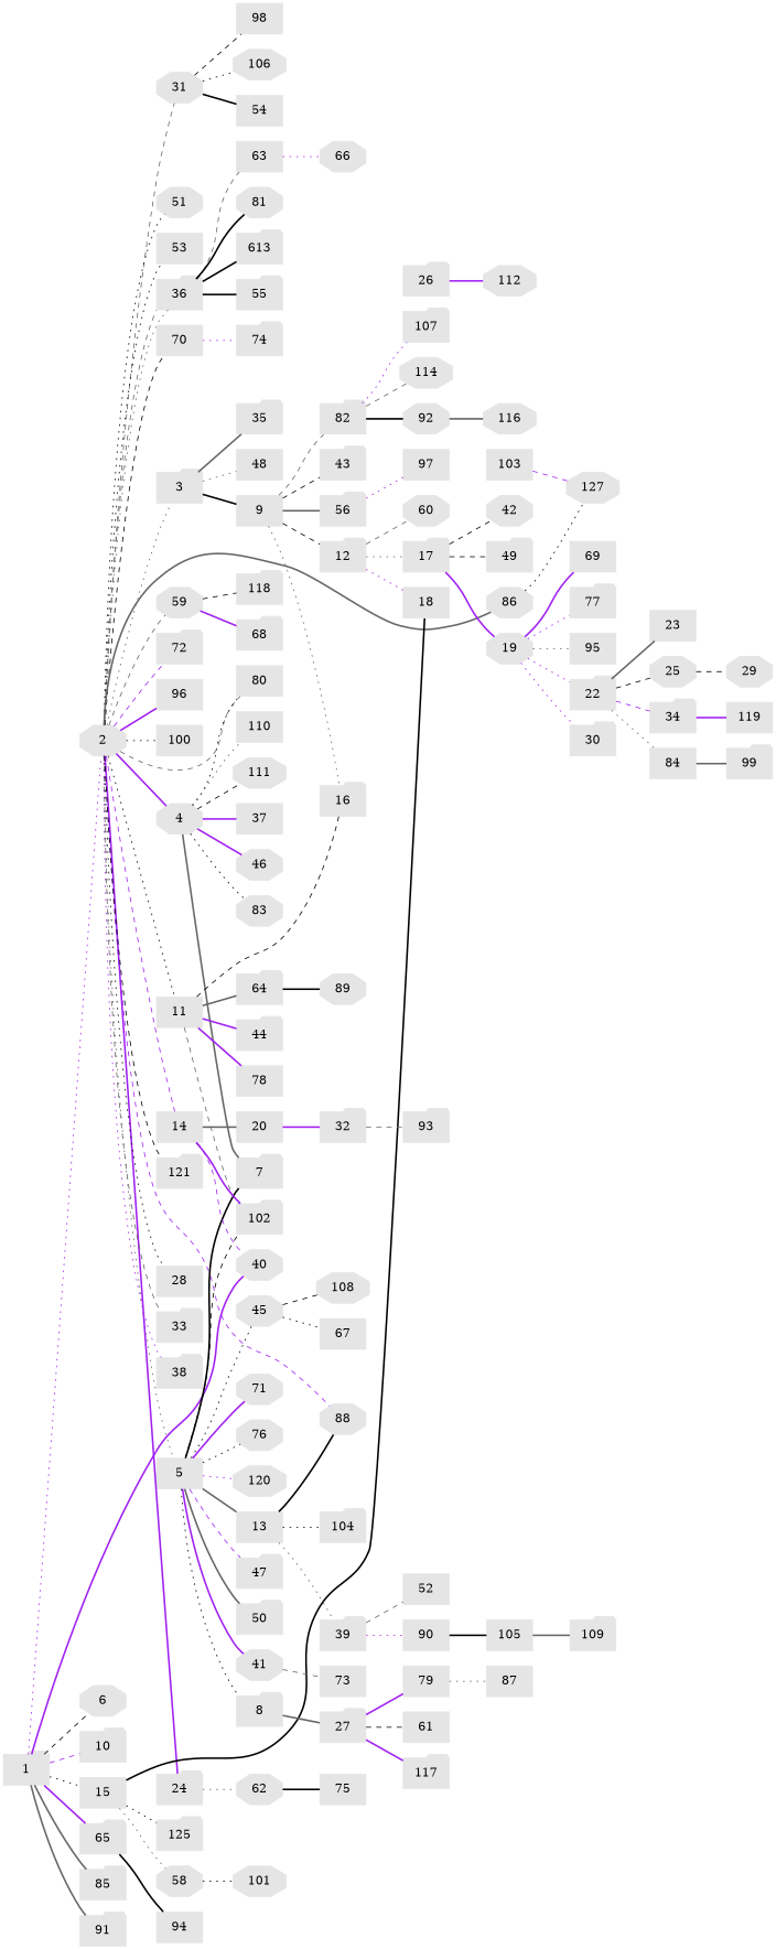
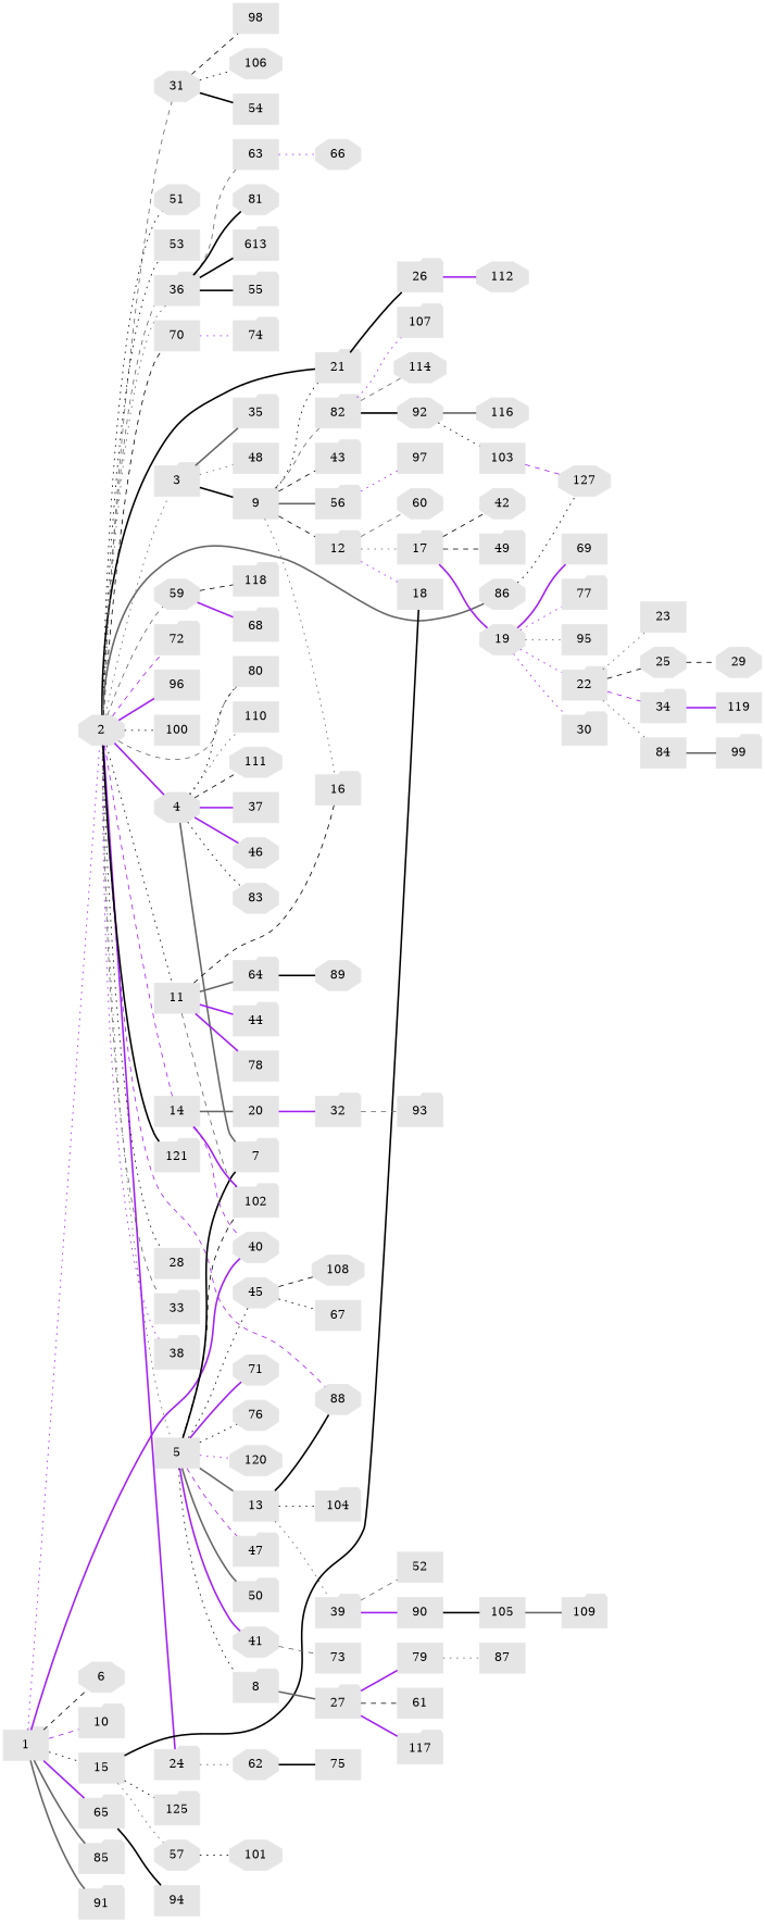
  graph {
    fontname="DejaVu Serif"
    rankdir=LR
    node [color=gray90 fontname="DejaVu Serif" shape=folder style=filled]
    edge [color=black fontname="DejaVu Serif" style=bold]
    2 [shape=octagon]
    1
    6 [shape=octagon]
    10
    15 [shape=box]
    40 [shape=octagon]
    65
    85
    91
    3
    4 [shape=octagon]
    5 [shape=box]
    11 [shape=box]
    14 [shape=box]
+   21
    24
    28 [shape=box]
    31 [shape=octagon]
    33
    36
    38
    51 [shape=octagon]
    53 [shape=box]
    59 [shape=octagon]
    70 [shape=box]
    72
    80 [shape=box]
    86 [shape=octagon]
    88 [shape=octagon]
    96 [shape=box]
    100 [shape=box]
    121
    18 [shape=box]
-   58 [shape=octagon]
+   58 [shape=octagon label=57]
    n35 [label=125]
    94 [shape=box]
    9 [shape=box]
    35
    48 [shape=box]
    7
    37 [shape=box]
    46 [shape=octagon]
    83 [shape=octagon]
    110 [shape=box]
    111 [shape=octagon]
    8
    13 [shape=box]
    41 [shape=octagon]
    45 [shape=octagon]
    47
    50
    71 [shape=octagon]
    76 [shape=octagon]
    102
    120 [shape=octagon]
    16
    44
    64
    78 [shape=box]
    20 [shape=box]
    26
    62 [shape=octagon]
    54 [shape=box]
    98 [shape=box]
    106 [shape=octagon]
    55
    63 [shape=box]
    81 [shape=octagon]
    n69 [label=613]
    68
    118
    74
    n73 [label=127 shape=octagon]
    12
    43
    56
    82
    27
    39
    104
    73 [shape=box]
    67 [shape=box]
    108 [shape=octagon]
    61 [shape=box]
    79 [shape=box]
    117
    17
    60 [shape=octagon]
    97 [shape=box]
    92 [shape=octagon]
    107
    114 [shape=octagon]
    89 [shape=octagon]
    19 [shape=octagon]
    42 [shape=octagon]
    49
    52 [shape=box]
    90 [shape=box]
    32
    101 [shape=octagon]
    22
    30
    69 [shape=box]
    77
    95 [shape=box]
    23 [shape=box]
    25 [shape=octagon]
    34
    84 [shape=box]
    93
    112 [shape=octagon]
    29 [shape=octagon]
    119 [shape=box]
    99
    75 [shape=box]
    87 [shape=box]
    66 [shape=octagon]
    105 [shape=box]
    103 [shape=box]
    116 [shape=octagon]
    109
    2 -- 3 [color=gray40 style=dotted]
    2 -- 4 [color=purple]
    2 -- 5 [color=gray40 style=dotted]
    2 -- 11 [style=dotted]
    2 -- 14 [color=purple style=dashed]
+   2 -- 21
    2 -- 24 [color=purple]
    2 -- 28 [style=dotted]
    2 -- 31 [color=gray40 style=dashed]
    2 -- 33 [color=gray40 style=dashed]
    2 -- 36 [color=gray40 style=dotted]
    2 -- 36 [color=gray40 style=dashed]
    2 -- 38 [color=purple style=dotted]
    2 -- 51 [style=dotted]
    2 -- 53 [style=dotted]
    2 -- 59 [color=gray40 style=dashed]
    2 -- 70 [style=dashed]
    2 -- 72 [color=purple style=dashed]
    2 -- 80 [color=gray40 style=dashed]
    2 -- 86 [color=gray40]
    2 -- 88 [color=purple style=dashed]
    2 -- 96 [color=purple]
    2 -- 100 [style=dotted]
-   2 -- 121 [style=dashed]
+   2 -- 121
    1 -- 2 [color=purple style=dotted]
    1 -- 6 [style=dashed]
    1 -- 10 [color=purple style=dashed]
    1 -- 15 [style=dotted]
    1 -- 40 [color=purple]
    1 -- 65 [color=purple]
    1 -- 85 [color=gray40]
    1 -- 91 [color=gray40]
    15 -- 18
    15 -- 58 [color=gray40 style=dotted]
    15 -- n35 [style=dotted]
    65 -- 94
    3 -- 9
    3 -- 35 [color=gray40]
    3 -- 48 [color=gray40 style=dotted]
    4 -- 80 [style=dotted]
    4 -- 7 [color=gray40]
    4 -- 37 [color=purple]
    4 -- 46 [color=purple]
    4 -- 83 [style=dotted]
    4 -- 110 [color=gray40 style=dotted]
    4 -- 111 [style=dashed]
    5 -- 7
    5 -- 8 [style=dotted]
    5 -- 13 [color=gray40]
    5 -- 41 [color=purple]
    5 -- 45 [style=dotted]
    5 -- 47 [color=purple style=dashed]
    5 -- 50 [color=gray40]
    5 -- 71 [color=purple]
    5 -- 76 [style=dotted]
    5 -- 102 [style=dashed]
    5 -- 120 [color=purple style=dotted]
    11 -- 102 [color=gray40 style=dashed]
    11 -- 16 [style=dashed]
    11 -- 44 [color=purple]
    11 -- 64 [color=gray40]
    11 -- 78 [color=purple]
    14 -- 40 [color=purple style=dashed]
    14 -- 102 [color=purple]
    14 -- 20 [color=gray40]
+   21 -- 26
    24 -- 62 [color=gray40 style=dotted]
    31 -- 54
    31 -- 98 [style=dashed]
    31 -- 106 [style=dotted]
    36 -- 55
    36 -- 63 [color=gray40 style=dashed]
    36 -- 81
    36 -- n69
    59 -- 68 [color=purple]
    59 -- 118 [style=dashed]
    70 -- 74 [color=purple style=dotted]
    86 -- n73 [style=dotted]
    58 -- 101 [style=dotted]
+   9 -- 21 [style=dotted]
    9 -- 16 [color=gray40 style=dotted]
    9 -- 12 [style=dashed]
    9 -- 43 [style=dashed]
    9 -- 56 [color=gray40]
    9 -- 82 [color=gray40 style=dashed]
    8 -- 27 [color=gray40]
    13 -- 88
    13 -- 39 [color=gray40 style=dotted]
    13 -- 104 [style=dotted]
    41 -- 73 [color=gray40 style=dashed]
    45 -- 67 [style=dotted]
    45 -- 108 [style=dashed]
    64 -- 89
    20 -- 32 [color=purple]
    26 -- 112 [color=purple]
    62 -- 75
    63 -- 66 [color=purple style=dotted]
    12 -- 18 [color=purple style=dotted]
    12 -- 17 [color=gray40 style=dotted]
    12 -- 60 [color=gray40 style=dashed]
    56 -- 97 [color=purple style=dotted]
    82 -- 92
    82 -- 107 [color=purple style=dotted]
    82 -- 114 [color=gray40 style=dashed]
    27 -- 61 [style=dashed]
    27 -- 79 [color=purple]
    27 -- 117 [color=purple]
    39 -- 52 [color=gray40 style=dashed]
-   39 -- 90 [color=purple style=dotted]
+   39 -- 90 [color=purple]
    79 -- 87 [color=gray40 style=dotted]
    17 -- 19 [color=purple]
    17 -- 42 [style=dashed]
    17 -- 49 [style=dashed]
+   92 -- 103 [style=dotted]
    92 -- 116 [color=gray40]
    19 -- 22 [color=purple style=dotted]
    19 -- 30 [color=purple style=dotted]
    19 -- 69 [color=purple]
    19 -- 77 [color=purple style=dotted]
    19 -- 95 [color=gray40 style=dotted]
    90 -- 105
    32 -- 93 [color=gray40 style=dashed]
-   22 -- 23 [color=gray40]
+   22 -- 23 [color=gray40 style=dotted]
    22 -- 25 [style=dashed]
    22 -- 34 [color=purple style=dashed]
    22 -- 84 [color=gray40 style=dotted]
    25 -- 29 [style=dashed]
    34 -- 119 [color=purple]
    84 -- 99 [color=gray40]
    105 -- 109 [color=gray40]
    103 -- n73 [color=purple style=dashed]
  }
